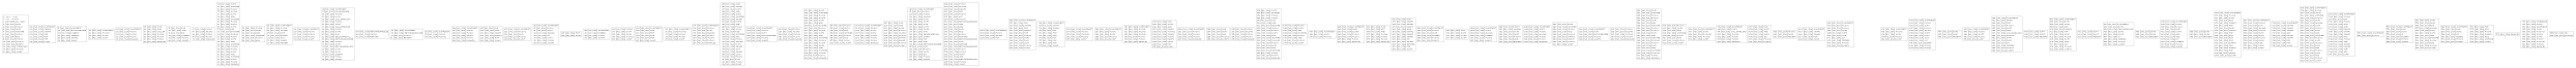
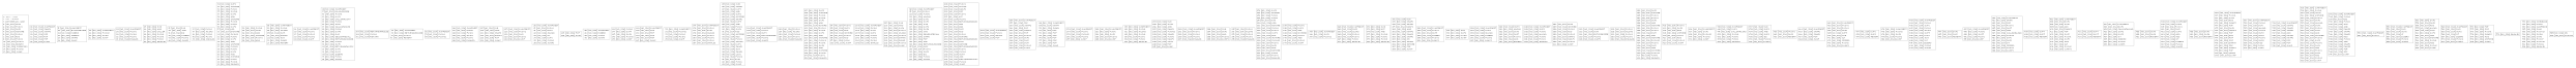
  digraph {
    fontname="Comic Neue"
    node [fontname="Comic Neue" fontsize=30.0 rank=same shape=box]
    n1 [label="0: %00 = #0x1\l2: %01 = #0x40\l4: MSTORE(%01, %00)\l5: [NO_SSA] DUP1\l6: [NO_SSA] PUSH1\l8: [NO_SSA] DUP2\l9: [NO_SSA] MSTORE\la: [NO_SSA] PUSH1\lc: [NO_SSA] ADD\ld: [NO_SSA] PUSH2\l10: [NO_SSA] PUSH1\l12: [NO_SSA] SWAP2\l13: [NO_SSA] CODECOPY\l14: [NO_SSA] PUSH2\l17: [NO_SSA] JUMP\l"]
    n2 [label="18: [NO_SSA] JUMPDEST\l19: [NO_SSA] SWAP4\l1a: [NO_SSA] SWAP3\l1b: [NO_SSA] POP\l1c: [NO_SSA] POP\l1d: [NO_SSA] POP\l1e: [NO_SSA] JUMP\l"]
    n3 [label="1f: [NO_SSA] JUMPDEST\l20: [NO_SSA] EXTCODESIZE\l21: [NO_SSA] ISZERO\l22: [NO_SSA] ISZERO\l23: [NO_SSA] SWAP1\l24: [NO_SSA] JUMP\l"]
    n4 [label="25: [NO_SSA] JUMPDEST\l26: [NO_SSA] PUSH2\l29: [NO_SSA] PUSH2\l2c: [NO_SSA] JUMP\l"]
    n5 [label="2d: [NO_SSA] JUMPDEST\l2e: [NO_SSA] PUSH1\l30: [NO_SSA] PUSH1\l32: [NO_SSA] PUSH1\l34: [NO_SSA] INVALID\l"]
    n6 [label="35: [NO_SSA] SUB\l36: [NO_SSA] AND\l37: [NO_SSA] CALLER\l38: [NO_SSA] PUSH1\l3a: [NO_SSA] PUSH1\l3c: [NO_SSA] PUSH1\l3e: [NO_SSA] INVALID\l"]
    n7 [label="3f: [NO_SSA] SUB\l40: [NO_SSA] AND\l41: [NO_SSA] EQ\l42: [NO_SSA] ISZERO\l43: [NO_SSA] PUSH2\l46: [NO_SSA] JUMPI\l"]
    n8 [label="47: [NO_SSA] PUSH1\l49: [NO_SSA] MLOAD\l4a: [NO_SSA] PUSH3\l4e: [NO_SSA] PUSH1\l50: [NO_SSA] INVALID\l"]
    n9 [label="51: [NO_SSA] DUP2\l52: [NO_SSA] MSTORE\l53: [NO_SSA] PUSH1\l55: [NO_SSA] PUSH1\l57: [NO_SSA] DUP3\l58: [NO_SSA] ADD\l59: [NO_SSA] MSTORE\l5a: [NO_SSA] PUSH1\l5c: [NO_SSA] PUSH1\l5e: [NO_SSA] DUP3\l5f: [NO_SSA] ADD\l60: [NO_SSA] MSTORE\l61: [NO_SSA] PUSH32\l82: [NO_SSA] PUSH1\l84: [NO_SSA] DUP3\l85: [NO_SSA] ADD\l86: [NO_SSA] MSTORE\l87: [NO_SSA] PUSH32\la8: [NO_SSA] PUSH1\laa: [NO_SSA] DUP3\lab: [NO_SSA] ADD\lac: [NO_SSA] MSTORE\lad: [NO_SSA] PUSH2\lb0: [NO_SSA] PUSH1\lb2: [NO_SSA] INVALID\l"]
    n10 [label="b3: [NO_SSA] PUSH1\lb5: [NO_SSA] DUP3\lb6: [NO_SSA] ADD\lb7: [NO_SSA] MSTORE\lb8: [NO_SSA] PUSH1\lba: [NO_SSA] ADD\l"]
    n11 [label="bb: [NO_SSA] JUMPDEST\lbc: [NO_SSA] PUSH1\lbe: [NO_SSA] MLOAD\lbf: [NO_SSA] DUP1\lc0: [NO_SSA] SWAP2\lc1: [NO_SSA] SUB\lc2: [NO_SSA] SWAP1\lc3: [NO_SSA] REVERT\l"]
    n12 [label="c4: [NO_SSA] JUMPDEST\lc5: [NO_SSA] PUSH1\lc7: [NO_SSA] PUSH2\lca: [NO_SSA] PUSH2\lcd: [NO_SSA] JUMP\l"]
    n13 [label="ce: [NO_SSA] JUMPDEST\lcf: [NO_SSA] CALLDATASIZE\ld0: [NO_SSA] PUSH1\ld2: [NO_SSA] DUP1\ld3: [NO_SSA] CALLDATACOPY\ld4: [NO_SSA] PUSH1\ld6: [NO_SSA] DUP1\ld7: [NO_SSA] CALLDATASIZE\ld8: [NO_SSA] PUSH1\lda: [NO_SSA] DUP5\ldb: [NO_SSA] GAS\ldc: [NO_SSA] DELEGATECALL\ldd: [NO_SSA] RETURNDATASIZE\lde: [NO_SSA] PUSH1\le0: [NO_SSA] DUP1\le1: [NO_SSA] RETURNDATACOPY\le2: [NO_SSA] DUP1\le3: [NO_SSA] DUP1\le4: [NO_SSA] ISZERO\le5: [NO_SSA] PUSH2\le8: [NO_SSA] JUMPI\l"]
    n14 [label="e9: [NO_SSA] RETURNDATASIZE\lea: [NO_SSA] PUSH1\lec: [NO_SSA] RETURN\l"]
    n15 [label="ed: [NO_SSA] JUMPDEST\lee: [NO_SSA] RETURNDATASIZE\lef: [NO_SSA] PUSH1\lf1: [NO_SSA] REVERT\l"]
    n16 [label="f2: [NO_SSA] JUMPDEST\lf3: [NO_SSA] PUSH1\lf5: [NO_SSA] PUSH32\l"]
    n17 [label="116: [NO_SSA] JUMPDEST\l117: [NO_SSA] SLOAD\l118: [NO_SSA] PUSH1\l11a: [NO_SSA] PUSH1\l11c: [NO_SSA] PUSH1\l11e: [NO_SSA] INVALID\l"]
    n18 [label="11f: [NO_SSA] SUB\l120: [NO_SSA] AND\l121: [NO_SSA] SWAP2\l122: [NO_SSA] SWAP1\l123: [NO_SSA] POP\l124: [NO_SSA] JUMP\l"]
    n19 [label="125: [NO_SSA] JUMPDEST\l126: [NO_SSA] PUSH2\l129: [NO_SSA] DUP4\l12a: [NO_SSA] PUSH2\l12d: [NO_SSA] JUMP\l"]
    n20 [label="12e: [NO_SSA] JUMPDEST\l12f: [NO_SSA] PUSH1\l131: [NO_SSA] DUP3\l132: [NO_SSA] MLOAD\l133: [NO_SSA] GT\l134: [NO_SSA] DUP1\l135: [NO_SSA] PUSH2\l138: [NO_SSA] JUMPI\l"]
    n21 [label="139: [NO_SSA] POP\l13a: [NO_SSA] DUP1\l"]
    n22 [label="13b: [NO_SSA] JUMPDEST\l13c: [NO_SSA] ISZERO\l13d: [NO_SSA] PUSH2\l140: [NO_SSA] JUMPI\l"]
    n23 [label="141: [NO_SSA] PUSH2\l144: [NO_SSA] DUP4\l145: [NO_SSA] DUP4\l146: [NO_SSA] PUSH2\l149: [NO_SSA] JUMP\l"]
    n24 [label="14a: [NO_SSA] JUMPDEST\l14b: [NO_SSA] POP\l14c: [NO_SSA] POP\l14d: [NO_SSA] POP\l14e: [NO_SSA] POP\l14f: [NO_SSA] JUMP\l"]
    n25 [label="150: [NO_SSA] JUMPDEST\l151: [NO_SSA] PUSH32\l172: [NO_SSA] PUSH2\l175: [NO_SSA] PUSH2\l178: [NO_SSA] JUMP\l"]
    n26 [label="179: [NO_SSA] JUMPDEST\l17a: [NO_SSA] PUSH1\l17c: [NO_SSA] DUP1\l17d: [NO_SSA] MLOAD\l17e: [NO_SSA] PUSH1\l180: [NO_SSA] PUSH1\l182: [NO_SSA] PUSH1\l184: [NO_SSA] INVALID\l"]
    n27 [label="185: [NO_SSA] SUB\l186: [NO_SSA] SWAP3\l187: [NO_SSA] DUP4\l188: [NO_SSA] AND\l189: [NO_SSA] DUP2\l18a: [NO_SSA] MSTORE\l18b: [NO_SSA] SWAP2\l18c: [NO_SSA] DUP5\l18d: [NO_SSA] AND\l18e: [NO_SSA] PUSH1\l190: [NO_SSA] DUP4\l191: [NO_SSA] ADD\l192: [NO_SSA] MSTORE\l193: [NO_SSA] ADD\l194: [NO_SSA] PUSH1\l196: [NO_SSA] MLOAD\l197: [NO_SSA] DUP1\l198: [NO_SSA] SWAP2\l199: [NO_SSA] SUB\l19a: [NO_SSA] SWAP1\l19b: [NO_SSA] LOG1\l19c: [NO_SSA] PUSH2\l19f: [NO_SSA] DUP2\l1a0: [NO_SSA] PUSH2\l1a3: [NO_SSA] JUMP\l"]
    n28 [label="1a4: [NO_SSA] JUMPDEST\l1a5: [NO_SSA] PUSH1\l1a7: [NO_SSA] DUP4\l1a8: [NO_SSA] EXTCODESIZE\l1a9: [NO_SSA] PUSH2\l1ac: [NO_SSA] JUMPI\l"]
    n29 [label="1ad: [NO_SSA] PUSH1\l1af: [NO_SSA] MLOAD\l1b0: [NO_SSA] PUSH3\l1b4: [NO_SSA] PUSH1\l1b6: [NO_SSA] INVALID\l"]
    n30 [label="1b7: [NO_SSA] DUP2\l1b8: [NO_SSA] MSTORE\l1b9: [NO_SSA] PUSH1\l1bb: [NO_SSA] PUSH1\l1bd: [NO_SSA] DUP3\l1be: [NO_SSA] ADD\l1bf: [NO_SSA] MSTORE\l1c0: [NO_SSA] PUSH1\l1c2: [NO_SSA] PUSH1\l1c4: [NO_SSA] DUP3\l1c5: [NO_SSA] ADD\l1c6: [NO_SSA] MSTORE\l1c7: [NO_SSA] PUSH32\l1e8: [NO_SSA] PUSH1\l1ea: [NO_SSA] DUP3\l1eb: [NO_SSA] ADD\l1ec: [NO_SSA] MSTORE\l1ed: [NO_SSA] PUSH6\l1f4: [NO_SSA] PUSH1\l1f6: [NO_SSA] INVALID\l"]
    n31 [label="1f7: [NO_SSA] PUSH1\l1f9: [NO_SSA] DUP3\l1fa: [NO_SSA] ADD\l1fb: [NO_SSA] MSTORE\l1fc: [NO_SSA] PUSH1\l1fe: [NO_SSA] ADD\l1ff: [NO_SSA] PUSH2\l202: [NO_SSA] JUMP\l"]
    n32 [label="203: [NO_SSA] JUMPDEST\l204: [NO_SSA] PUSH1\l206: [NO_SSA] DUP1\l207: [NO_SSA] DUP6\l208: [NO_SSA] PUSH1\l20a: [NO_SSA] PUSH1\l20c: [NO_SSA] PUSH1\l20e: [NO_SSA] INVALID\l"]
    n33 [label="20f: [NO_SSA] SUB\l210: [NO_SSA] AND\l211: [NO_SSA] DUP6\l212: [NO_SSA] PUSH1\l214: [NO_SSA] MLOAD\l215: [NO_SSA] PUSH2\l218: [NO_SSA] SWAP2\l219: [NO_SSA] SWAP1\l21a: [NO_SSA] PUSH2\l21d: [NO_SSA] JUMP\l"]
    n34 [label="21e: [NO_SSA] JUMPDEST\l21f: [NO_SSA] PUSH1\l221: [NO_SSA] PUSH1\l223: [NO_SSA] MLOAD\l224: [NO_SSA] DUP1\l225: [NO_SSA] DUP4\l226: [NO_SSA] SUB\l227: [NO_SSA] DUP2\l228: [NO_SSA] DUP6\l229: [NO_SSA] GAS\l22a: [NO_SSA] DELEGATECALL\l22b: [NO_SSA] SWAP2\l22c: [NO_SSA] POP\l22d: [NO_SSA] POP\l22e: [NO_SSA] RETURNDATASIZE\l22f: [NO_SSA] DUP1\l230: [NO_SSA] PUSH1\l232: [NO_SSA] DUP2\l233: [NO_SSA] EQ\l234: [NO_SSA] PUSH2\l237: [NO_SSA] JUMPI\l"]
    n35 [label="238: [NO_SSA] PUSH1\l23a: [NO_SSA] MLOAD\l23b: [NO_SSA] SWAP2\l23c: [NO_SSA] POP\l23d: [NO_SSA] PUSH1\l23f: [NO_SSA] NOT\l240: [NO_SSA] PUSH1\l242: [NO_SSA] RETURNDATASIZE\l243: [NO_SSA] ADD\l244: [NO_SSA] AND\l245: [NO_SSA] DUP3\l246: [NO_SSA] ADD\l247: [NO_SSA] PUSH1\l249: [NO_SSA] MSTORE\l24a: [NO_SSA] RETURNDATASIZE\l24b: [NO_SSA] DUP3\l24c: [NO_SSA] MSTORE\l24d: [NO_SSA] RETURNDATASIZE\l24e: [NO_SSA] PUSH1\l250: [NO_SSA] PUSH1\l252: [NO_SSA] DUP5\l253: [NO_SSA] ADD\l254: [NO_SSA] RETURNDATACOPY\l255: [NO_SSA] PUSH2\l258: [NO_SSA] JUMP\l"]
    n36 [label="259: [NO_SSA] JUMPDEST\l25a: [NO_SSA] PUSH1\l25c: [NO_SSA] SWAP2\l25d: [NO_SSA] POP\l"]
    n37 [label="25e: [NO_SSA] JUMPDEST\l25f: [NO_SSA] POP\l260: [NO_SSA] SWAP2\l261: [NO_SSA] POP\l262: [NO_SSA] SWAP2\l263: [NO_SSA] POP\l264: [NO_SSA] PUSH2\l267: [NO_SSA] DUP3\l268: [NO_SSA] DUP3\l269: [NO_SSA] DUP7\l26a: [NO_SSA] PUSH2\l26d: [NO_SSA] JUMP\l"]
    n38 [label="26e: [NO_SSA] JUMPDEST\l26f: [NO_SSA] SWAP7\l270: [NO_SSA] SWAP6\l271: [NO_SSA] POP\l272: [NO_SSA] POP\l273: [NO_SSA] POP\l274: [NO_SSA] POP\l275: [NO_SSA] POP\l276: [NO_SSA] POP\l277: [NO_SSA] JUMP\l"]
    n39 [label="278: [NO_SSA] JUMPDEST\l279: [NO_SSA] PUSH1\l27b: [NO_SSA] PUSH32\l29c: [NO_SSA] PUSH2\l29f: [NO_SSA] JUMP\l"]
    n40 [label="2a0: [NO_SSA] JUMPDEST\l2a1: [NO_SSA] PUSH2\l2a4: [NO_SSA] DUP2\l2a5: [NO_SSA] PUSH2\l2a8: [NO_SSA] JUMP\l"]
    n41 [label="2a9: [NO_SSA] JUMPDEST\l2aa: [NO_SSA] PUSH1\l2ac: [NO_SSA] MLOAD\l2ad: [NO_SSA] PUSH1\l2af: [NO_SSA] PUSH1\l2b1: [NO_SSA] PUSH1\l2b3: [NO_SSA] INVALID\l"]
    n42 [label="2b4: [NO_SSA] SUB\l2b5: [NO_SSA] DUP3\l2b6: [NO_SSA] AND\l2b7: [NO_SSA] SWAP1\l2b8: [NO_SSA] PUSH32\l2d9: [NO_SSA] SWAP1\l2da: [NO_SSA] PUSH1\l2dc: [NO_SSA] SWAP1\l2dd: [NO_SSA] LOG2\l2de: [NO_SSA] POP\l2df: [NO_SSA] JUMP\l"]
    n43 [label="2e0: [NO_SSA] JUMPDEST\l2e1: [NO_SSA] PUSH1\l2e3: [NO_SSA] PUSH1\l2e5: [NO_SSA] PUSH1\l2e7: [NO_SSA] INVALID\l"]
    n44 [label="2e8: [NO_SSA] SUB\l2e9: [NO_SSA] DUP2\l2ea: [NO_SSA] AND\l2eb: [NO_SSA] PUSH2\l2ee: [NO_SSA] JUMPI\l"]
    n45 [label="2ef: [NO_SSA] PUSH1\l2f1: [NO_SSA] MLOAD\l2f2: [NO_SSA] PUSH3\l2f6: [NO_SSA] PUSH1\l2f8: [NO_SSA] INVALID\l"]
    n46 [label="2f9: [NO_SSA] DUP2\l2fa: [NO_SSA] MSTORE\l2fb: [NO_SSA] PUSH1\l2fd: [NO_SSA] PUSH1\l2ff: [NO_SSA] DUP3\l300: [NO_SSA] ADD\l301: [NO_SSA] MSTORE\l302: [NO_SSA] PUSH1\l304: [NO_SSA] PUSH1\l306: [NO_SSA] DUP3\l307: [NO_SSA] ADD\l308: [NO_SSA] MSTORE\l309: [NO_SSA] PUSH32\l32a: [NO_SSA] PUSH1\l32c: [NO_SSA] DUP3\l32d: [NO_SSA] ADD\l32e: [NO_SSA] MSTORE\l32f: [NO_SSA] PUSH6\l336: [NO_SSA] PUSH1\l338: [NO_SSA] INVALID\l"]
    n47 [label="339: [NO_SSA] PUSH1\l33b: [NO_SSA] DUP3\l33c: [NO_SSA] ADD\l33d: [NO_SSA] MSTORE\l33e: [NO_SSA] PUSH1\l340: [NO_SSA] ADD\l341: [NO_SSA] PUSH2\l344: [NO_SSA] JUMP\l"]
    n48 [label="345: [NO_SSA] JUMPDEST\l346: [NO_SSA] DUP1\l347: [NO_SSA] PUSH32\l"]
    n49 [label="368: [NO_SSA] JUMPDEST\l369: [NO_SSA] DUP1\l36a: [NO_SSA] SLOAD\l36b: [NO_SSA] PUSH1\l36d: [NO_SSA] PUSH1\l36f: [NO_SSA] PUSH1\l371: [NO_SSA] INVALID\l"]
    n50 [label="372: [NO_SSA] SUB\l373: [NO_SSA] NOT\l374: [NO_SSA] AND\l375: [NO_SSA] PUSH1\l377: [NO_SSA] PUSH1\l379: [NO_SSA] PUSH1\l37b: [NO_SSA] INVALID\l"]
    n51 [label="37c: [NO_SSA] SUB\l37d: [NO_SSA] SWAP3\l37e: [NO_SSA] SWAP1\l37f: [NO_SSA] SWAP3\l380: [NO_SSA] AND\l381: [NO_SSA] SWAP2\l382: [NO_SSA] SWAP1\l383: [NO_SSA] SWAP2\l384: [NO_SSA] OR\l385: [NO_SSA] SWAP1\l386: [NO_SSA] SSTORE\l387: [NO_SSA] POP\l388: [NO_SSA] JUMP\l"]
    n52 [label="389: [NO_SSA] JUMPDEST\l38a: [NO_SSA] PUSH1\l38c: [NO_SSA] DUP4\l38d: [NO_SSA] ISZERO\l38e: [NO_SSA] PUSH2\l391: [NO_SSA] JUMPI\l"]
    n53 [label="392: [NO_SSA] POP\l393: [NO_SSA] DUP2\l394: [NO_SSA] PUSH2\l397: [NO_SSA] JUMP\l"]
    n54 [label="398: [NO_SSA] JUMPDEST\l399: [NO_SSA] DUP3\l39a: [NO_SSA] MLOAD\l39b: [NO_SSA] ISZERO\l39c: [NO_SSA] PUSH2\l39f: [NO_SSA] JUMPI\l"]
    n55 [label="3a0: [NO_SSA] DUP3\l3a1: [NO_SSA] MLOAD\l3a2: [NO_SSA] DUP1\l3a3: [NO_SSA] DUP5\l3a4: [NO_SSA] PUSH1\l3a6: [NO_SSA] ADD\l3a7: [NO_SSA] REVERT\l"]
    n56 [label="3a8: [NO_SSA] JUMPDEST\l3a9: [NO_SSA] DUP2\l3aa: [NO_SSA] PUSH1\l3ac: [NO_SSA] MLOAD\l3ad: [NO_SSA] PUSH3\l3b1: [NO_SSA] PUSH1\l3b3: [NO_SSA] INVALID\l"]
    n57 [label="3b4: [NO_SSA] DUP2\l3b5: [NO_SSA] MSTORE\l3b6: [NO_SSA] PUSH1\l3b8: [NO_SSA] ADD\l3b9: [NO_SSA] PUSH2\l3bc: [NO_SSA] SWAP2\l3bd: [NO_SSA] SWAP1\l3be: [NO_SSA] PUSH2\l3c1: [NO_SSA] JUMP\l"]
    n58 [label="3c2: [NO_SSA] JUMPDEST\l3c3: [NO_SSA] DUP1\l3c4: [NO_SSA] EXTCODESIZE\l3c5: [NO_SSA] PUSH2\l3c8: [NO_SSA] JUMPI\l"]
    n59 [label="3c9: [NO_SSA] PUSH1\l3cb: [NO_SSA] MLOAD\l3cc: [NO_SSA] PUSH3\l3d0: [NO_SSA] PUSH1\l3d2: [NO_SSA] INVALID\l"]
    n60 [label="3d3: [NO_SSA] DUP2\l3d4: [NO_SSA] MSTORE\l3d5: [NO_SSA] PUSH1\l3d7: [NO_SSA] PUSH1\l3d9: [NO_SSA] DUP3\l3da: [NO_SSA] ADD\l3db: [NO_SSA] MSTORE\l3dc: [NO_SSA] PUSH1\l3de: [NO_SSA] PUSH1\l3e0: [NO_SSA] DUP3\l3e1: [NO_SSA] ADD\l3e2: [NO_SSA] MSTORE\l3e3: [NO_SSA] PUSH32\l404: [NO_SSA] PUSH1\l406: [NO_SSA] DUP3\l407: [NO_SSA] ADD\l408: [NO_SSA] MSTORE\l409: [NO_SSA] PUSH13\l417: [NO_SSA] PUSH1\l419: [NO_SSA] INVALID\l"]
    n61 [label="41a: [NO_SSA] PUSH1\l41c: [NO_SSA] DUP3\l41d: [NO_SSA] ADD\l41e: [NO_SSA] MSTORE\l41f: [NO_SSA] PUSH1\l421: [NO_SSA] ADD\l422: [NO_SSA] PUSH2\l425: [NO_SSA] JUMP\l"]
    n62 [label="426: [NO_SSA] JUMPDEST\l427: [NO_SSA] DUP1\l428: [NO_SSA] PUSH32\l449: [NO_SSA] PUSH2\l44c: [NO_SSA] JUMP\l"]
    n63 [label="44d: [NO_SSA] JUMPDEST\l44e: [NO_SSA] DUP1\l44f: [NO_SSA] CALLDATALOAD\l450: [NO_SSA] PUSH1\l452: [NO_SSA] PUSH1\l454: [NO_SSA] PUSH1\l456: [NO_SSA] INVALID\l"]
    n64 [label="457: [NO_SSA] SUB\l458: [NO_SSA] DUP2\l459: [NO_SSA] AND\l45a: [NO_SSA] DUP2\l45b: [NO_SSA] EQ\l45c: [NO_SSA] PUSH2\l45f: [NO_SSA] JUMPI\l"]
    n65 [label="460: [NO_SSA] PUSH1\l462: [NO_SSA] DUP1\l463: [NO_SSA] REVERT\l"]
    n66 [label="464: [NO_SSA] JUMPDEST\l465: [NO_SSA] SWAP2\l466: [NO_SSA] SWAP1\l467: [NO_SSA] POP\l468: [NO_SSA] JUMP\l"]
    n67 [label="469: [NO_SSA] JUMPDEST\l46a: [NO_SSA] PUSH1\l46c: [NO_SSA] PUSH1\l46e: [NO_SSA] DUP3\l46f: [NO_SSA] DUP5\l470: [NO_SSA] SUB\l471: [NO_SSA] SLT\l472: [NO_SSA] ISZERO\l473: [NO_SSA] PUSH2\l476: [NO_SSA] JUMPI\l"]
+   n68 [label="477: [NO_SSA] DUP1\l478: [NO_SSA] DUP2\l479: [NO_SSA] REVERT\l"]
    n69 [label="47a: [NO_SSA] JUMPDEST\l47b: [NO_SSA] PUSH2\l47e: [NO_SSA] DUP3\l47f: [NO_SSA] PUSH2\l482: [NO_SSA] JUMP\l"]
    n70 [label="483: [NO_SSA] JUMPDEST\l484: [NO_SSA] PUSH1\l486: [NO_SSA] DUP1\l487: [NO_SSA] PUSH1\l489: [NO_SSA] PUSH1\l48b: [NO_SSA] DUP5\l48c: [NO_SSA] DUP7\l48d: [NO_SSA] SUB\l48e: [NO_SSA] SLT\l48f: [NO_SSA] ISZERO\l490: [NO_SSA] PUSH2\l493: [NO_SSA] JUMPI\l"]
    n71 [label="494: [NO_SSA] DUP2\l495: [NO_SSA] DUP3\l496: [NO_SSA] REVERT\l"]
    n72 [label="497: [NO_SSA] JUMPDEST\l498: [NO_SSA] PUSH2\l49b: [NO_SSA] DUP5\l49c: [NO_SSA] PUSH2\l49f: [NO_SSA] JUMP\l"]
    n73 [label="4a0: [NO_SSA] JUMPDEST\l4a1: [NO_SSA] SWAP3\l4a2: [NO_SSA] POP\l4a3: [NO_SSA] PUSH1\l4a5: [NO_SSA] DUP5\l4a6: [NO_SSA] ADD\l4a7: [NO_SSA] CALLDATALOAD\l4a8: [NO_SSA] PUSH8\l4b1: [NO_SSA] DUP1\l4b2: [NO_SSA] DUP3\l4b3: [NO_SSA] GT\l4b4: [NO_SSA] ISZERO\l4b5: [NO_SSA] PUSH2\l4b8: [NO_SSA] JUMPI\l"]
    n74 [label="4b9: [NO_SSA] DUP4\l4ba: [NO_SSA] DUP5\l4bb: [NO_SSA] REVERT\l"]
    n75 [label="4bc: [NO_SSA] JUMPDEST\l4bd: [NO_SSA] DUP2\l4be: [NO_SSA] DUP7\l4bf: [NO_SSA] ADD\l4c0: [NO_SSA] SWAP2\l4c1: [NO_SSA] POP\l4c2: [NO_SSA] DUP7\l4c3: [NO_SSA] PUSH1\l4c5: [NO_SSA] DUP4\l4c6: [NO_SSA] ADD\l4c7: [NO_SSA] SLT\l4c8: [NO_SSA] PUSH2\l4cb: [NO_SSA] JUMPI\l"]
    n76 [label="4cc: [NO_SSA] DUP4\l4cd: [NO_SSA] DUP5\l4ce: [NO_SSA] REVERT\l"]
    n77 [label="4cf: [NO_SSA] JUMPDEST\l4d0: [NO_SSA] DUP2\l4d1: [NO_SSA] CALLDATALOAD\l4d2: [NO_SSA] DUP2\l4d3: [NO_SSA] DUP2\l4d4: [NO_SSA] GT\l4d5: [NO_SSA] ISZERO\l4d6: [NO_SSA] PUSH2\l4d9: [NO_SSA] JUMPI\l"]
    n78 [label="4da: [NO_SSA] DUP5\l4db: [NO_SSA] DUP6\l4dc: [NO_SSA] REVERT\l"]
    n79 [label="4dd: [NO_SSA] JUMPDEST\l4de: [NO_SSA] DUP8\l4df: [NO_SSA] PUSH1\l4e1: [NO_SSA] DUP3\l4e2: [NO_SSA] DUP6\l4e3: [NO_SSA] ADD\l4e4: [NO_SSA] ADD\l4e5: [NO_SSA] GT\l4e6: [NO_SSA] ISZERO\l4e7: [NO_SSA] PUSH2\l4ea: [NO_SSA] JUMPI\l"]
    n80 [label="4eb: [NO_SSA] DUP5\l4ec: [NO_SSA] DUP6\l4ed: [NO_SSA] REVERT\l"]
    n81 [label="4ee: [NO_SSA] JUMPDEST\l4ef: [NO_SSA] PUSH1\l4f1: [NO_SSA] DUP4\l4f2: [NO_SSA] ADD\l4f3: [NO_SSA] SWAP5\l4f4: [NO_SSA] POP\l4f5: [NO_SSA] DUP1\l4f6: [NO_SSA] SWAP4\l4f7: [NO_SSA] POP\l4f8: [NO_SSA] POP\l4f9: [NO_SSA] POP\l4fa: [NO_SSA] POP\l4fb: [NO_SSA] SWAP3\l4fc: [NO_SSA] POP\l4fd: [NO_SSA] SWAP3\l4fe: [NO_SSA] POP\l4ff: [NO_SSA] SWAP3\l500: [NO_SSA] JUMP\l"]
    n82 [label="501: [NO_SSA] JUMPDEST\l502: [NO_SSA] PUSH1\l504: [NO_SSA] DUP3\l505: [NO_SSA] MLOAD\l506: [NO_SSA] PUSH2\l509: [NO_SSA] DUP2\l50a: [NO_SSA] DUP5\l50b: [NO_SSA] PUSH1\l50d: [NO_SSA] DUP8\l50e: [NO_SSA] ADD\l50f: [NO_SSA] PUSH2\l512: [NO_SSA] JUMP\l"]
    n83 [label="513: [NO_SSA] JUMPDEST\l514: [NO_SSA] SWAP2\l515: [NO_SSA] SWAP1\l516: [NO_SSA] SWAP2\l517: [NO_SSA] ADD\l518: [NO_SSA] SWAP3\l519: [NO_SSA] SWAP2\l51a: [NO_SSA] POP\l51b: [NO_SSA] POP\l51c: [NO_SSA] JUMP\l"]
    n84 [label="51d: [NO_SSA] JUMPDEST\l51e: [NO_SSA] PUSH1\l520: [NO_SSA] DUP2\l521: [NO_SSA] MSTORE\l522: [NO_SSA] PUSH1\l524: [NO_SSA] DUP3\l525: [NO_SSA] MLOAD\l526: [NO_SSA] DUP1\l527: [NO_SSA] PUSH1\l529: [NO_SSA] DUP5\l52a: [NO_SSA] ADD\l52b: [NO_SSA] MSTORE\l52c: [NO_SSA] PUSH2\l52f: [NO_SSA] DUP2\l530: [NO_SSA] PUSH1\l532: [NO_SSA] DUP6\l533: [NO_SSA] ADD\l534: [NO_SSA] PUSH1\l536: [NO_SSA] DUP8\l537: [NO_SSA] ADD\l538: [NO_SSA] PUSH2\l53b: [NO_SSA] JUMP\l"]
    n85 [label="53c: [NO_SSA] JUMPDEST\l53d: [NO_SSA] PUSH1\l53f: [NO_SSA] ADD\l540: [NO_SSA] PUSH1\l542: [NO_SSA] NOT\l543: [NO_SSA] AND\l544: [NO_SSA] SWAP2\l545: [NO_SSA] SWAP1\l546: [NO_SSA] SWAP2\l547: [NO_SSA] ADD\l548: [NO_SSA] PUSH1\l54a: [NO_SSA] ADD\l54b: [NO_SSA] SWAP3\l54c: [NO_SSA] SWAP2\l54d: [NO_SSA] POP\l54e: [NO_SSA] POP\l54f: [NO_SSA] JUMP\l"]
    n86 [label="550: [NO_SSA] JUMPDEST\l551: [NO_SSA] PUSH1\l"]
    n87 [label="553: [NO_SSA] JUMPDEST\l554: [NO_SSA] DUP4\l555: [NO_SSA] DUP2\l556: [NO_SSA] LT\l557: [NO_SSA] ISZERO\l558: [NO_SSA] PUSH2\l55b: [NO_SSA] JUMPI\l"]
    n88 [label="55c: [NO_SSA] DUP2\l55d: [NO_SSA] DUP2\l55e: [NO_SSA] ADD\l55f: [NO_SSA] MLOAD\l560: [NO_SSA] DUP4\l561: [NO_SSA] DUP3\l562: [NO_SSA] ADD\l563: [NO_SSA] MSTORE\l564: [NO_SSA] PUSH1\l566: [NO_SSA] ADD\l567: [NO_SSA] PUSH2\l56a: [NO_SSA] JUMP\l"]
    n89 [label="56b: [NO_SSA] JUMPDEST\l56c: [NO_SSA] DUP4\l56d: [NO_SSA] DUP2\l56e: [NO_SSA] GT\l56f: [NO_SSA] ISZERO\l570: [NO_SSA] PUSH2\l573: [NO_SSA] JUMPI\l"]
    n90 [label="574: [NO_SSA] POP\l575: [NO_SSA] POP\l576: [NO_SSA] PUSH1\l578: [NO_SSA] SWAP2\l579: [NO_SSA] ADD\l57a: [NO_SSA] MSTORE\l57b: [NO_SSA] JUMP\l"]
    n91 [label="57c: [NO_SSA] INVALID\l"]
    n92 [label="57d: [NO_SSA] COINBASE\l57e: [NO_SSA] PUSH5\l584: [NO_SSA] GASPRICE\l585: [NO_SSA] SHA3\l586: [NO_SSA] PUSH13\l594: [NO_SSA] PUSH8\l59d: [NO_SSA] SHA3\l59e: [NO_SSA] PUSH7\l5a6: [NO_SSA] PUSH10\l5b1: [NO_SSA] PUSH12\l5be: [NO_SSA] INVALID\l"]
    n93 [label="5bf: [NO_SSA] DIV\l5c0: [NO_SSA] PUSH24\l"]
    subgraph sub_1 {
      n1
      n2
      n3
      n4
      n5
      n6
      n7
      n8
      n9
      n10
      n11
      n12
      n13
      n14
      n15
      n16
      n17
      n18
      n19
      n20
      n21
      n22
      n23
      n24
      n25
      n26
      n27
      n28
      n29
      n30
      n31
      n32
      n33
      n34
      n35
      n36
      n37
      n38
      n39
      n40
      n41
      n42
      n43
      n44
      n45
      n46
      n47
      n48
      n49
      n50
      n51
      n52
      n53
      n54
      n55
      n56
      n57
      n58
      n59
      n60
      n61
      n62
      n63
      n64
      n65
      n66
      n67
+     n68
      n69
      n70
      n71
      n72
      n73
      n74
      n75
      n76
      n77
      n78
      n79
      n80
      n81
      n82
      n83
      n84
      n85
      n86
      n87
      n88
      n89
      n90
      n91
      n92
      n93
    }
  }
